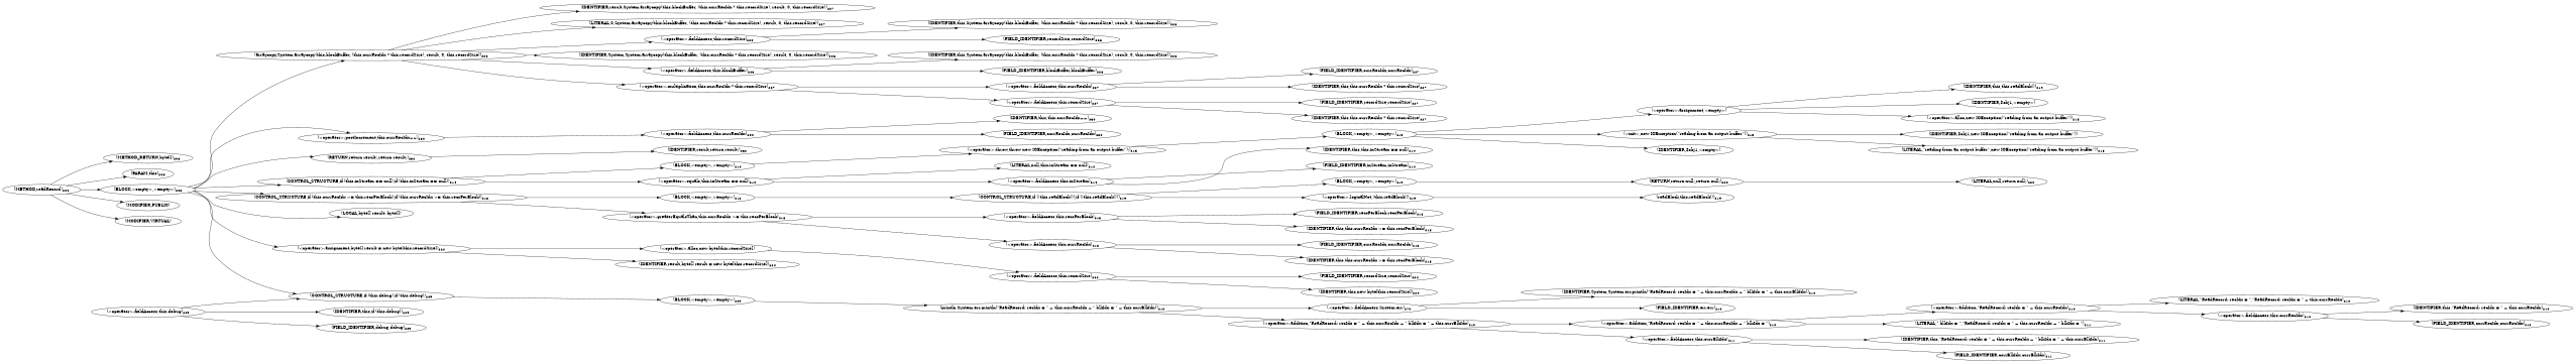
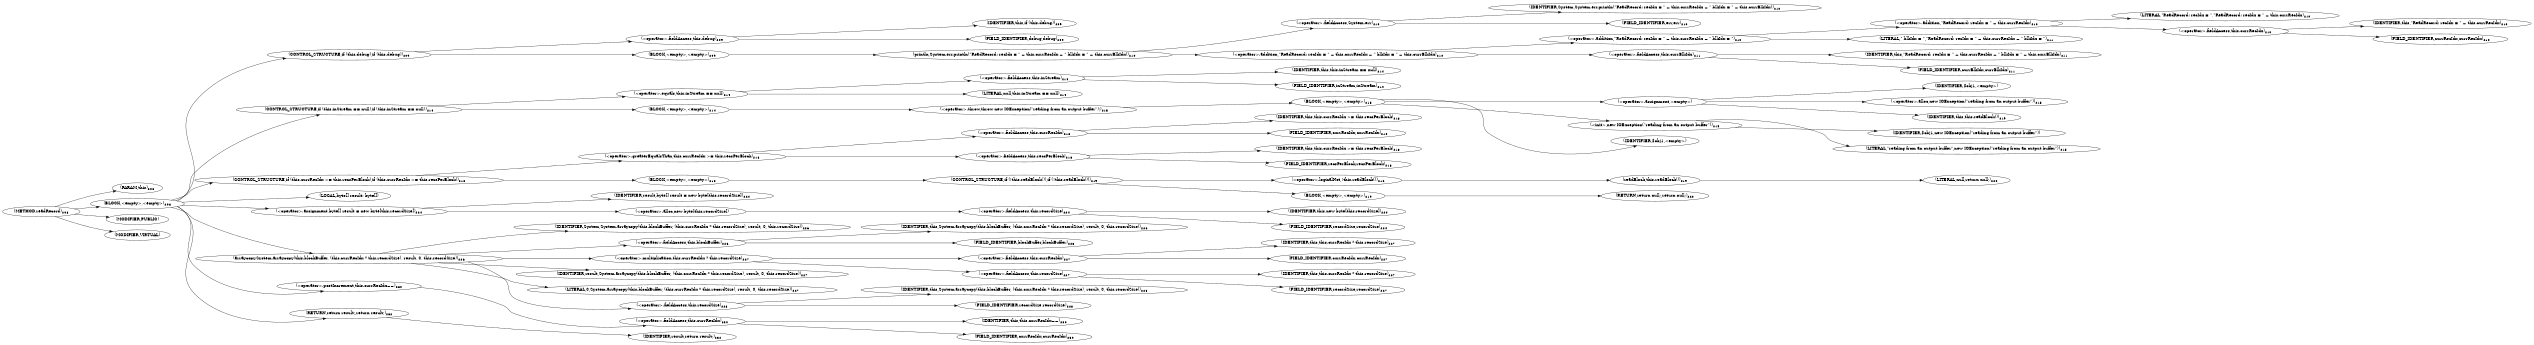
  digraph {
    rankdir=LR
    n1 [label=<(METHOD,readRecord)<SUB>208</SUB>>]
    n2 [label=<(PARAM,this)<SUB>208</SUB>>]
    n3 [label=<(BLOCK,&lt;empty&gt;,&lt;empty&gt;)<SUB>208</SUB>>]
    n4 [label=<(MODIFIER,PUBLIC)>]
    n5 [label=<(MODIFIER,VIRTUAL)>]
-   n6 [label=<(METHOD_RETURN,byte[])<SUB>208</SUB>>]
    n7 [label=<(CONTROL_STRUCTURE,if (this.debug),if (this.debug))<SUB>209</SUB>>]
    n8 [label=<(CONTROL_STRUCTURE,if (this.inStream == null),if (this.inStream == null))<SUB>214</SUB>>]
    n9 [label=<(CONTROL_STRUCTURE,if (this.currRecIdx &gt;= this.recsPerBlock),if (this.currRecIdx &gt;= this.recsPerBlock))<SUB>218</SUB>>]
    n10 [label=<(LOCAL,byte[] result: byte[])>]
    n11 [label=<(&lt;operator&gt;.assignment,byte[] result = new byte[this.recordSize])<SUB>224</SUB>>]
    n12 [label=<(arraycopy,System.arraycopy(this.blockBuffer, (this.currRecIdx * this.recordSize), result, 0, this.recordSize))<SUB>226</SUB>>]
    n13 [label=<(&lt;operator&gt;.postIncrement,this.currRecIdx++)<SUB>280</SUB>>]
    n14 [label=<(RETURN,return result;,return result;)<SUB>232</SUB>>]
    n15 [label=<(&lt;operator&gt;.fieldAccess,this.debug)<SUB>209</SUB>>]
    n16 [label=<(BLOCK,&lt;empty&gt;,&lt;empty&gt;)<SUB>209</SUB>>]
    n17 [label=<(&lt;operator&gt;.equals,this.inStream == null)<SUB>214</SUB>>]
    n18 [label=<(BLOCK,&lt;empty&gt;,&lt;empty&gt;)<SUB>214</SUB>>]
    n19 [label=<(&lt;operator&gt;.greaterEqualsThan,this.currRecIdx &gt;= this.recsPerBlock)<SUB>218</SUB>>]
    n20 [label=<(BLOCK,&lt;empty&gt;,&lt;empty&gt;)<SUB>218</SUB>>]
    n21 [label=<(IDENTIFIER,result,byte[] result = new byte[this.recordSize])<SUB>224</SUB>>]
    n22 [label=<(&lt;operator&gt;.alloc,new byte[this.recordSize])>]
    n23 [label=<(IDENTIFIER,System,System.arraycopy(this.blockBuffer, (this.currRecIdx * this.recordSize), result, 0, this.recordSize))<SUB>226</SUB>>]
    n24 [label=<(&lt;operator&gt;.fieldAccess,this.blockBuffer)<SUB>226</SUB>>]
    n25 [label=<(&lt;operator&gt;.multiplication,this.currRecIdx * this.recordSize)<SUB>227</SUB>>]
    n26 [label=<(IDENTIFIER,result,System.arraycopy(this.blockBuffer, (this.currRecIdx * this.recordSize), result, 0, this.recordSize))<SUB>227</SUB>>]
    n27 [label=<(LITERAL,0,System.arraycopy(this.blockBuffer, (this.currRecIdx * this.recordSize), result, 0, this.recordSize))<SUB>227</SUB>>]
    n28 [label=<(&lt;operator&gt;.fieldAccess,this.recordSize)<SUB>228</SUB>>]
    n29 [label=<(&lt;operator&gt;.fieldAccess,this.currRecIdx)<SUB>230</SUB>>]
    n30 [label=<(IDENTIFIER,result,return result;)<SUB>232</SUB>>]
    n31 [label=<(IDENTIFIER,this,if (this.debug))<SUB>209</SUB>>]
    n32 [label=<(FIELD_IDENTIFIER,debug,debug)<SUB>209</SUB>>]
    n33 [label=<(println,System.err.println(&quot;ReadRecord: recIdx = &quot; + this.currRecIdx + &quot; blkIdx = &quot; + this.currBlkIdx))<SUB>210</SUB>>]
-   n34 [label=<(&lt;operator&gt;.fieldAccess,System.err)<SUB>270</SUB>>]
+   n34 [label=<(&lt;operator&gt;.fieldAccess,System.err)<SUB>210</SUB>>]
    n35 [label=<(&lt;operator&gt;.addition,&quot;ReadRecord: recIdx = &quot; + this.currRecIdx + &quot; blkIdx = &quot; + this.currBlkIdx)<SUB>210</SUB>>]
    n36 [label=<(IDENTIFIER,System,System.err.println(&quot;ReadRecord: recIdx = &quot; + this.currRecIdx + &quot; blkIdx = &quot; + this.currBlkIdx))<SUB>210</SUB>>]
    n37 [label=<(FIELD_IDENTIFIER,err,err)<SUB>210</SUB>>]
    n38 [label=<(&lt;operator&gt;.addition,&quot;ReadRecord: recIdx = &quot; + this.currRecIdx + &quot; blkIdx = &quot;)<SUB>210</SUB>>]
    n39 [label=<(&lt;operator&gt;.fieldAccess,this.currBlkIdx)<SUB>211</SUB>>]
    n40 [label=<(&lt;operator&gt;.addition,&quot;ReadRecord: recIdx = &quot; + this.currRecIdx)<SUB>210</SUB>>]
    n41 [label=<(LITERAL,&quot; blkIdx = &quot;,&quot;ReadRecord: recIdx = &quot; + this.currRecIdx + &quot; blkIdx = &quot;)<SUB>211</SUB>>]
    n42 [label=<(IDENTIFIER,this,&quot;ReadRecord: recIdx = &quot; + this.currRecIdx + &quot; blkIdx = &quot; + this.currBlkIdx)<SUB>211</SUB>>]
    n43 [label=<(FIELD_IDENTIFIER,currBlkIdx,currBlkIdx)<SUB>211</SUB>>]
    n44 [label=<(LITERAL,&quot;ReadRecord: recIdx = &quot;,&quot;ReadRecord: recIdx = &quot; + this.currRecIdx)<SUB>210</SUB>>]
    n45 [label=<(&lt;operator&gt;.fieldAccess,this.currRecIdx)<SUB>210</SUB>>]
    n46 [label=<(IDENTIFIER,this,&quot;ReadRecord: recIdx = &quot; + this.currRecIdx)<SUB>210</SUB>>]
    n47 [label=<(FIELD_IDENTIFIER,currRecIdx,currRecIdx)<SUB>210</SUB>>]
    n48 [label=<(&lt;operator&gt;.fieldAccess,this.inStream)<SUB>214</SUB>>]
    n49 [label=<(LITERAL,null,this.inStream == null)<SUB>214</SUB>>]
    n50 [label=<(&lt;operator&gt;.throw,throw new IOException(&quot;reading from an output buffer&quot;);)<SUB>215</SUB>>]
    n51 [label=<(IDENTIFIER,this,this.inStream == null)<SUB>214</SUB>>]
    n52 [label=<(FIELD_IDENTIFIER,inStream,inStream)<SUB>214</SUB>>]
    n53 [label=<(BLOCK,&lt;empty&gt;,&lt;empty&gt;)<SUB>215</SUB>>]
    n54 [label=<(&lt;operator&gt;.assignment,&lt;empty&gt;)>]
    n55 [label=<(&lt;init&gt;,new IOException(&quot;reading from an output buffer&quot;))<SUB>215</SUB>>]
    n56 [label=<(IDENTIFIER,$obj1,&lt;empty&gt;)>]
    n57 [label=<(IDENTIFIER,$obj1,&lt;empty&gt;)>]
    n58 [label=<(&lt;operator&gt;.alloc,new IOException(&quot;reading from an output buffer&quot;))<SUB>215</SUB>>]
    n59 [label=<(IDENTIFIER,this,this.readBlock())<SUB>219</SUB>>]
    n60 [label=<(IDENTIFIER,$obj1,new IOException(&quot;reading from an output buffer&quot;))>]
    n61 [label=<(LITERAL,&quot;reading from an output buffer&quot;,new IOException(&quot;reading from an output buffer&quot;))<SUB>215</SUB>>]
    n62 [label=<(&lt;operator&gt;.fieldAccess,this.currRecIdx)<SUB>218</SUB>>]
    n63 [label=<(&lt;operator&gt;.fieldAccess,this.recsPerBlock)<SUB>218</SUB>>]
    n64 [label=<(CONTROL_STRUCTURE,if (!this.readBlock()),if (!this.readBlock()))<SUB>219</SUB>>]
    n65 [label=<(IDENTIFIER,this,this.currRecIdx &gt;= this.recsPerBlock)<SUB>218</SUB>>]
    n66 [label=<(FIELD_IDENTIFIER,currRecIdx,currRecIdx)<SUB>218</SUB>>]
    n67 [label=<(IDENTIFIER,this,this.currRecIdx &gt;= this.recsPerBlock)<SUB>218</SUB>>]
    n68 [label=<(FIELD_IDENTIFIER,recsPerBlock,recsPerBlock)<SUB>218</SUB>>]
-   n69 [label=<(&lt;operator&gt;.logicalNot,!this.readBlock())<SUB>219</SUB>>]
+   n69 [label=<(&lt;operator&gt;.logicalNot,!this.readBlock())<SUB>216</SUB>>]
    n70 [label=<(BLOCK,&lt;empty&gt;,&lt;empty&gt;)<SUB>219</SUB>>]
    n71 [label=<(readBlock,this.readBlock())<SUB>219</SUB>>]
    n72 [label=<(RETURN,return null;,return null;)<SUB>220</SUB>>]
    n73 [label=<(LITERAL,null,return null;)<SUB>220</SUB>>]
    n74 [label=<(&lt;operator&gt;.fieldAccess,this.recordSize)<SUB>224</SUB>>]
    n75 [label=<(IDENTIFIER,this,new byte[this.recordSize])<SUB>224</SUB>>]
    n76 [label=<(FIELD_IDENTIFIER,recordSize,recordSize)<SUB>224</SUB>>]
    n77 [label=<(IDENTIFIER,this,System.arraycopy(this.blockBuffer, (this.currRecIdx * this.recordSize), result, 0, this.recordSize))<SUB>226</SUB>>]
    n78 [label=<(FIELD_IDENTIFIER,blockBuffer,blockBuffer)<SUB>226</SUB>>]
    n79 [label=<(&lt;operator&gt;.fieldAccess,this.currRecIdx)<SUB>227</SUB>>]
    n80 [label=<(&lt;operator&gt;.fieldAccess,this.recordSize)<SUB>227</SUB>>]
    n81 [label=<(IDENTIFIER,this,System.arraycopy(this.blockBuffer, (this.currRecIdx * this.recordSize), result, 0, this.recordSize))<SUB>228</SUB>>]
    n82 [label=<(FIELD_IDENTIFIER,recordSize,recordSize)<SUB>228</SUB>>]
    n83 [label=<(IDENTIFIER,this,this.currRecIdx * this.recordSize)<SUB>227</SUB>>]
    n84 [label=<(FIELD_IDENTIFIER,currRecIdx,currRecIdx)<SUB>227</SUB>>]
    n85 [label=<(IDENTIFIER,this,this.currRecIdx * this.recordSize)<SUB>227</SUB>>]
    n86 [label=<(FIELD_IDENTIFIER,recordSize,recordSize)<SUB>227</SUB>>]
    n87 [label=<(IDENTIFIER,this,this.currRecIdx++)<SUB>230</SUB>>]
    n88 [label=<(FIELD_IDENTIFIER,currRecIdx,currRecIdx)<SUB>230</SUB>>]
    n1 -> n2
    n1 -> n3
    n1 -> n4
    n1 -> n5
-   n1 -> n6
    n3 -> n7
    n3 -> n8
    n3 -> n9
    n3 -> n10
    n3 -> n11
    n3 -> n12
    n3 -> n13
    n3 -> n14
-   n15 -> n7
+   n7 -> n15
    n7 -> n16
    n8 -> n17
    n8 -> n18
    n9 -> n19
    n9 -> n20
    n11 -> n21
    n11 -> n22
    n12 -> n23
    n12 -> n24
    n12 -> n25
    n12 -> n26
    n12 -> n27
    n12 -> n28
    n13 -> n29
    n14 -> n30
    n15 -> n31
    n15 -> n32
    n16 -> n33
    n17 -> n48
    n17 -> n49
    n18 -> n50
    n19 -> n62
    n19 -> n63
    n20 -> n64
    n22 -> n74
    n24 -> n77
    n24 -> n78
    n25 -> n79
    n25 -> n80
    n28 -> n81
    n28 -> n82
    n29 -> n87
    n29 -> n88
    n33 -> n34
    n33 -> n35
    n34 -> n36
    n34 -> n37
    n35 -> n38
    n35 -> n39
    n38 -> n40
    n38 -> n41
    n39 -> n42
    n39 -> n43
    n40 -> n44
    n40 -> n45
    n45 -> n46
    n45 -> n47
    n48 -> n51
    n48 -> n52
    n50 -> n53
    n53 -> n54
    n53 -> n55
    n53 -> n56
    n54 -> n57
    n54 -> n58
    n54 -> n59
    n55 -> n60
    n55 -> n61
    n62 -> n65
    n62 -> n66
    n63 -> n67
    n63 -> n68
    n64 -> n69
    n64 -> n70
    n69 -> n71
    n70 -> n72
-   n72 -> n73
+   n71 -> n73
    n74 -> n75
    n74 -> n76
    n79 -> n83
    n79 -> n84
    n80 -> n85
    n80 -> n86
  }
